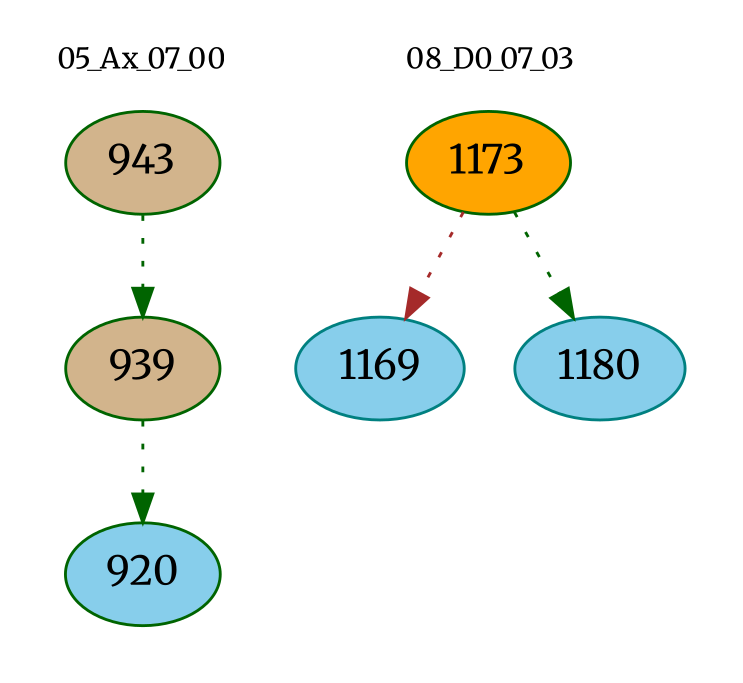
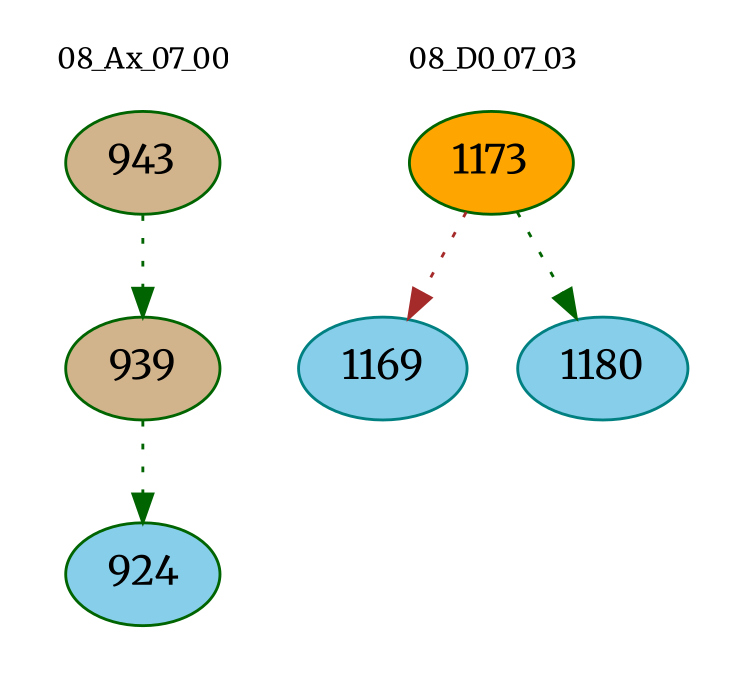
  digraph {
    fontname=Merriweather
    node [color=darkgreen fillcolor=skyblue fontname=Merriweather style=filled]
    edge [color=darkgreen fontname=Merriweather style=dotted]
    n1 [fillcolor=tan label=939]
-   n2 [label=920]
+   n2 [label=924]
    n3 [fillcolor=tan label=943]
    n4 [fillcolor=orange label=1173]
    n5 [color=teal label=1169]
    n6 [color=teal label=1180]
    subgraph cluster_1 {
      color=white
      fontsize=10
-     label="05_Ax_07_00"
+     label="08_Ax_07_00"
      n1
      n2
      n3
    }
    subgraph cluster_2 {
      color=white
      fontsize=10
      label="08_D0_07_03"
      n4
      n5
      n6
    }
    n1 -> n2
    n3 -> n1
    n4 -> n5 [color=brown]
    n4 -> n6
  }
